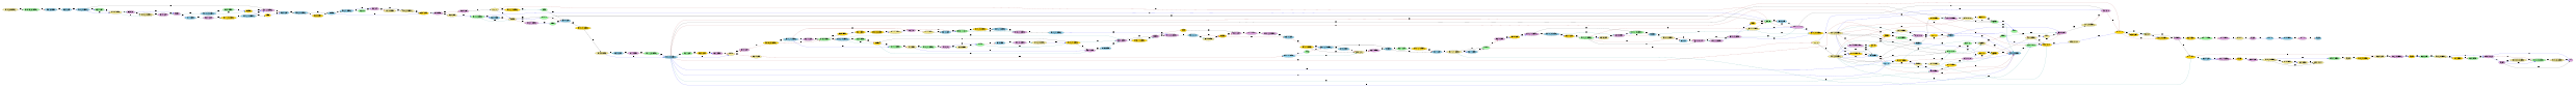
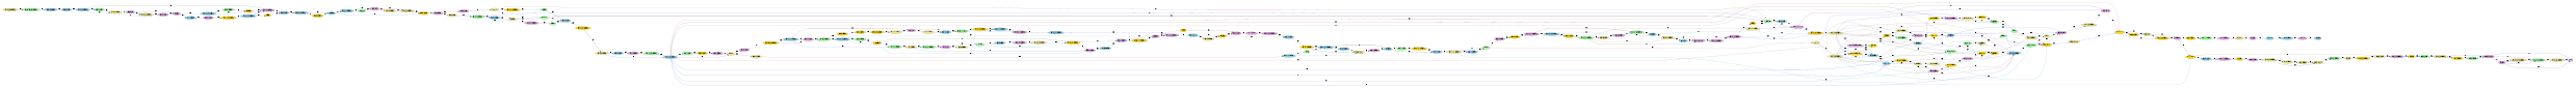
  digraph {
    fontname="Patrick Hand"
    rankdir=LR
    node [fillcolor=plum fontname="Patrick Hand" style=filled]
    edge [arrowhead=box color=brown fontname="Patrick Hand"]
    n1 [fillcolor=khaki label="str x19 , [ sp , #- address ]!"]
    n2 [fillcolor=palegreen label="stp x29 , x30 , [ sp , # address ]"]
    n3 [fillcolor=skyblue label="add x29 , sp , # address"]
    n4 [fillcolor=skyblue label="adrp x8 , symbol"]
    n5 [fillcolor=skyblue label="ldr w9 , [ x8 , # address ]"]
    n6 [fillcolor=palegreen label="adrp x8 , symbol"]
    n7 [fillcolor=khaki label="sub w10 , w9 , # address"]
    n8 [label="str w9 , [ x8 , # address ]"]
    n9 [label="cmp w10 , # 0"]
    n10 [fillcolor=khaki label="str w10 , [ x8 , # address ]"]
    n11 [fillcolor=skyblue label="adrp x9 , symbol"]
    n12 [label="b.le address"]
    n13 [label="adrp x10 , symbol"]
    n14 [fillcolor=skyblue label="mov w11 , # address"]
    n15 [fillcolor=skyblue label="ldrb w10 , [ x10 , # address ]"]
    n16 [label="adrp x12 , symbol"]
    n17 [fillcolor=palegreen label="cmp w10 , # address"]
    n18 [fillcolor=gold label="b.eq address"]
    n19 [fillcolor=gold label="strb w11 , [ x10 , # address ]"]
    n20 [fillcolor=gold label="b address"]
    n21 [fillcolor=skyblue label="strb w11 , [ x12 , # address ]"]
    n22 [fillcolor=skyblue label="ldrb w9 , [ x9 , # address ]"]
    n23 [fillcolor=gold label="adrp x8 , symbol"]
    n24 [label="cbz w0 , address"]
    n25 [label="adrp x10 , symbol"]
    n26 [fillcolor=khaki label="adrp x9 , symbol"]
    n27 [fillcolor=khaki label="mov w9 , wzr"]
    n28 [fillcolor=palegreen label="ldrb w9 , [ x9 , # address ]"]
    n29 [fillcolor=gold label="strb wzr , [ x10 , # address ]"]
    n30 [fillcolor=khaki label="b.ne address"]
    n31 [fillcolor=palegreen label="cmp w9 , # 0"]
    n32 [fillcolor=skyblue label="cmp w9 , # address"]
    n33 [fillcolor=skyblue label="ldr w9 , [ x8 , # address ]"]
    n34 [fillcolor=palegreen label="cmp w9 , # 0"]
    n35 [label="cinc w9 , w9 , lt"]
    n36 [fillcolor=khaki label="asr w9 , w9 , # address"]
    n37 [fillcolor=khaki label="str w9 , [ x8 , # address ]"]
    n38 [fillcolor=gold label="cmp w9 , # address"]
    n39 [fillcolor=skyblue label="b.ne address"]
    n40 [fillcolor=palegreen label="b address"]
    n41 [fillcolor=palegreen label="mov w9 , wzr"]
    n42 [label="str w0 , [ x8 , # address ]"]
    n43 [label="csel w9 , w12 , wzr , ne"]
    n44 [fillcolor=skyblue label="adrp x13 , symbol"]
    n45 [fillcolor=skyblue label="adrp x10 , symbol"]
    n46 [fillcolor=gold label="ldrb w10 , [ x10 , # address ]"]
    n47 [fillcolor=khaki label="tbnz w10 , # 0 , address"]
    n48 [fillcolor=palegreen label="b address"]
    n49 [fillcolor=skyblue label="ldr w8 , [ x8 , # address ]"]
    n50 [fillcolor=skyblue label="adrp x10 , symbol"]
    n51 [fillcolor=palegreen label="adrp x11 , symbol"]
    n52 [fillcolor=khaki label="b.lt address"]
    n53 [fillcolor=gold label="b.le address"]
    n54 [fillcolor=skyblue label="sub w12 , w8 , # address"]
    n55 [fillcolor=skyblue label="cmp w8 , # 0"]
    n56 [fillcolor=skyblue label="b.le address"]
    n57 [fillcolor=gold label="sub w13 , w8 , # address"]
    n58 [label="cbz w8 , address"]
    n59 [fillcolor=gold label="sdiv w8 , w9 , w8"]
    n60 [label="sub w12 , w8 , # address"]
    n61 [label="mov w11 , # address"]
    n62 [fillcolor=gold label="adrp x10 , symbol"]
    n63 [fillcolor=khaki label="adrp x12 , symbol"]
    n64 [label="adrp x13 , symbol"]
    n65 [fillcolor=khaki label="mov w12 , # address"]
    n66 [fillcolor=palegreen label="cmn w10 , # address"]
    n67 [fillcolor=palegreen label="mul w12 , w10 , w12"]
    n68 [fillcolor=khaki label="b.le address"]
    n69 [label="adrp x10 , symbol"]
    n70 [fillcolor=khaki label="b.ge address"]
    n71 [label="sdiv w12 , w12 , w13"]
    n72 [fillcolor=gold label="mov w12 , # address"]
    n73 [fillcolor=gold label="adrp x9 , symbol"]
    n74 [fillcolor=khaki label="cmp w8 , # 0"]
    n75 [fillcolor=gold label="str w8 , [ x9 , # address ]"]
    n76 [fillcolor=khaki label="sdiv w13 , w13 , w10"]
    n77 [fillcolor=palegreen label="b.ge address"]
    n78 [fillcolor=palegreen label="strb w11 , [ x10 , # address ]"]
    n79 [label="cmp w8 , # address"]
    n80 [fillcolor=skyblue label="add x12 , x12 , # address"]
    n81 [fillcolor=gold label="ldrb w15 , [ x13 , # address ]"]
    n82 [fillcolor=palegreen label="b string"]
    n83 [fillcolor=khaki label="strb w13 , [ x12 ]"]
    n84 [fillcolor=skyblue label="ldrb w14 , [ x11 , # address ]"]
    n85 [fillcolor=palegreen label="tbz w15 , # 0 , address"]
    n86 [fillcolor=skyblue label="ldrb w11 , [ x11 , # address ]"]
    n87 [label="cmp w11 , # address"]
    n88 [fillcolor=skyblue label="mov w13 , # address"]
    n89 [fillcolor=skyblue label="b.ne address"]
    n90 [fillcolor=skyblue label="adrp x11 , symbol"]
    n91 [fillcolor=palegreen label="adrp x11 , symbol"]
    n92 [label="adrp x12 , symbol"]
    n93 [label="cmp w14 , # 0"]
    n94 [fillcolor=palegreen label="eor w14 , w14 , # address"]
    n95 [fillcolor=gold label="adrp x15 , address"]
    n96 [fillcolor=skyblue label="ldr w13 , [ x10 , # address ]"]
    n97 [fillcolor=khaki label="mov w14 , # address"]
    n98 [fillcolor=palegreen label="csel x15 , x16 , x15 , ne"]
    n99 [fillcolor=khaki label="cbz w14 , address"]
    n100 [fillcolor=gold label="adrp x16 , address"]
    n101 [fillcolor=palegreen label="cmp w13 , # address"]
    n102 [fillcolor=gold label="b.ne address"]
    n103 [label="cmp w13 , # address"]
    n104 [fillcolor=gold label="add x15 , x15 , # address"]
    n105 [label="adrp x14 , symbol"]
    n106 [fillcolor=gold label="strb w15 , [ x14 , # address ]"]
    n107 [label="b.eq address"]
    n108 [fillcolor=khaki label="ldrb w11 , [ x11 , # address ]"]
    n109 [fillcolor=gold label="strb wzr , [ x11 , # address ]"]
    n110 [fillcolor=skyblue label="cmp w11 , # address"]
    n111 [fillcolor=palegreen label="b.ne address"]
    n112 [fillcolor=gold label="cbz w11 , address"]
    n113 [fillcolor=khaki label="add x16 , x16 , # address"]
    n114 [fillcolor=skyblue label="adrp x17 , symbol"]
    n115 [fillcolor=gold label="str w14 , [ x10 , # address ]"]
    n116 [label="str x15 , [ x12 , # address ]"]
    n117 [fillcolor=skyblue label="strb w14 , [ x13 , # address ]"]
    n118 [fillcolor=skyblue label="strb w14 , [ x17 , # address ]"]
    n119 [label="ldr x12 , [ x12 , # address ]"]
    n120 [fillcolor=skyblue label="ldrb w12 , [ x12 ]"]
    n121 [fillcolor=khaki label="cmp w12 , # address"]
    n122 [fillcolor=gold label="b.eq address"]
    n123 [fillcolor=skyblue label="mov w15 , # address"]
    n124 [fillcolor=palegreen label="ldr x13 , [ x12 , # address ]"]
    n125 [fillcolor=khaki label="mov w9 , wzr"]
    n126 [label="adrp x12 , symbol"]
    n127 [fillcolor=khaki label="adrp x19 , symbol"]
    n128 [fillcolor=skyblue label="adrp x19 , symbol"]
    n129 [fillcolor=khaki label="ldr w10 , [ x10 , # address ]"]
    n130 [label="sub w9 , w10 , w9"]
    n131 [fillcolor=gold label="adrp x13 , symbol"]
    n132 [label="tbnz w10 , # address , address"]
    n133 [fillcolor=skyblue label="cbz w10 , address"]
    n134 [label="sdiv w13 , w12 , w10"]
    n135 [fillcolor=skyblue label="b.eq address"]
    n136 [fillcolor=gold label="tbz w10 , # address , udiv"]
    n137 [fillcolor=palegreen label="udiv w14 , w12 , w10"]
    n138 [fillcolor=gold label="b.ge address"]
    n139 [label="ldr w14 , [ x12 , # address ]"]
    n140 [fillcolor=skyblue label="adrp x12 , symbol"]
    n141 [fillcolor=gold label="add x12 , x12 , # address"]
    n142 [label="adrp x12 , symbol"]
    n143 [label="mov w13 , # address"]
    n144 [label="strb w13 , [ x12 , # address ]"]
    n145 [fillcolor=gold label="b address"]
    n146 [label="ldrb w13 , [ x13 ]"]
    n147 [fillcolor=khaki label="cmp w13 , # address"]
    n148 [fillcolor=palegreen label="b.ne address"]
    n149 [fillcolor=gold label="cmp w8 , # 0"]
    n150 [fillcolor=gold label="cmp w8 , w13"]
    n151 [fillcolor=gold label="mov w13 , # address"]
    n152 [fillcolor=gold label="subs w9 , w9 , w12"]
    n153 [fillcolor=gold label="cmp w13 , w12"]
    n154 [fillcolor=palegreen label="cmp w14 , w13"]
    n155 [fillcolor=khaki label="mov w12 , # address"]
    n156 [fillcolor=skyblue label="ldrb w13 , [ x13 , # address ]"]
    n157 [fillcolor=palegreen label="str w14 , [ x15 , # address ]"]
    n158 [fillcolor=gold label="adrp x12 , symbol"]
    n159 [label="cmp w13 , # address"]
    n160 [fillcolor=skyblue label="b.ne address"]
    n161 [fillcolor=palegreen label="ldr w12 , [ x12 , # address ]"]
    n162 [fillcolor=khaki label="adrp x15 , symbol"]
    n163 [fillcolor=khaki label="add w12 , w12 , # address"]
    n164 [fillcolor=khaki label="add w13 , w12 , # address"]
    n165 [label="csel w12 , w13 , w12 , lt"]
    n166 [fillcolor=gold label="str w12 , [ x13 , # address ]"]
    n167 [fillcolor=skyblue label="cmp w12 , # 0"]
    n168 [label="and w12 , w12 , # address"]
    n169 [label="add w12 , w12 , # address"]
    n170 [fillcolor=khaki label="ldr w10 , [ x10 , # address ]"]
    n171 [fillcolor=gold label="ldr w13 , [ x10 , # address ]"]
    n172 [fillcolor=skyblue label="adrp x13 , address"]
    n173 [label="add x13 , x13 , # address"]
    n174 [fillcolor=khaki label="str x13 , [ x12 , # address ]"]
    n175 [fillcolor=khaki label="csel w9 , wzr , w9 , vs"]
    n176 [fillcolor=khaki label="mov w12 , # address"]
    n177 [fillcolor=gold label="b address"]
    n178 [fillcolor=khaki label="ldr w10 , [ x10 , # address ]"]
    n179 [fillcolor=palegreen label="b address"]
    n180 [fillcolor=gold label="cmp w12 , w10"]
    n181 [label="b.le address"]
    n182 [fillcolor=gold label="adrp x1 , address"]
    n183 [fillcolor=palegreen label="add x1 , x1 , # address"]
    n184 [label="mov w2 , # address"]
    n185 [label="ldr x0 , [ x19 , # address ]"]
    n186 [label="ldr x0 , [ x19 , # address ]"]
    n187 [fillcolor=palegreen label="b address"]
    n188 [fillcolor=khaki label="b address"]
    n189 [fillcolor=khaki label="mov x0 , xzr"]
    n190 [label="bl symbol"]
    n191 [fillcolor=skyblue label="mov x2 , x0"]
    n192 [fillcolor=skyblue label="mov w0 , # address"]
    n193 [label="mov w1 , wzr"]
    n194 [fillcolor=skyblue label="bl symbol"]
    n195 [fillcolor=gold label="bl symbol"]
    n196 [fillcolor=gold label="bl symbol"]
    n197 [fillcolor=palegreen label="adrp x8 , symbol"]
    n198 [fillcolor=khaki label="ldr w8 , [ x8 , # address ]"]
    n199 [fillcolor=gold label="mov w9 , # address"]
    n200 [label="csel w0 , w8 , w9 , gt"]
    n201 [fillcolor=palegreen label="cmp w8 , # address"]
    n202 [label="bl symbol"]
    n203 [fillcolor=palegreen label="str x0 , [ x19 , # address ]"]
    n204 [label=ret]
    n205 [fillcolor=khaki label="ldp x29 , x30 , [ sp , # address ]"]
    n206 [fillcolor=khaki label="ldr x19 , [ sp ] , # address"]
    n207 [label="adrp x8 , symbol"]
    n208 [fillcolor=khaki label="ldrsw x8 , [ x8 , # address ]"]
    n209 [fillcolor=khaki label="mov w9 , # address"]
    n210 [fillcolor=khaki label="csel x8 , x8 , x9 , hi"]
    n211 [fillcolor=khaki label="cmp x8 , # address"]
    n212 [fillcolor=palegreen label="add x0 , x8 , # address"]
    n213 [fillcolor=khaki label="bl symbol"]
    n214 [fillcolor=gold label="str x0 , [ x19 , # address ]"]
    n1 -> n2 [color=black label=CFG]
    n2 -> n3 [label=CFG]
    n3 -> n4 [arrowhead=odot color=black label=CFG]
    n4 -> n5 [arrowhead=odot color=blue label=CFG]
    n5 -> n6 [color=blue label=CFG]
    n5 -> n7 [color=blue label=DFG]
    n5 -> n8 [arrowhead=odot color=black label=DFG]
    n6 -> n7 [arrowhead=odot color=blue label=CFG]
    n7 -> n9 [color=teal label=DFG]
    n7 -> n10 [color=teal label=DFG]
    n8 -> n11 [label=CFG]
    n9 -> n10 [color=black label=CFG]
    n9 -> n12 [color=blue label=DFG]
    n10 -> n13 [arrowhead=odot color=black label=CFG]
    n11 -> n22 [color=black label=CFG]
    n12 -> n14 [arrowhead=odot color=blue label=CFG]
    n12 -> n15 [arrowhead=odot color=teal label=CFG]
    n13 -> n12 [color=teal label=CFG]
    n14 -> n16 [arrowhead=odot color=teal label=CFG]
    n15 -> n17 [arrowhead=odot color=teal label=CFG]
    n15 -> n18 [color=teal label=DFG]
    n16 -> n19 [color=black label=CFG]
    n17 -> n18 [color=blue label=CFG]
    n18 -> n8 [color=blue label=CFG]
    n18 -> n20 [color=black label=CFG]
    n19 -> n21 [arrowhead=odot color=teal label=CFG]
    n20 -> n11 [color=blue label=CFG]
    n21 -> n8 [color=blue label=CFG]
    n22 -> n38 [arrowhead=odot label=CFG]
    n22 -> n39 [color=black label=DFG]
    n23 -> n24 [color=teal label=CFG]
    n24 -> n25 [label=CFG]
    n24 -> n26 [arrowhead=odot color=black label=CFG]
    n25 -> n27 [color=black label=CFG]
    n26 -> n28 [color=blue label=CFG]
    n27 -> n29 [arrowhead=odot label=CFG]
    n27 -> n30 [color=blue label=DFG]
    n27 -> n31 [arrowhead=odot label=DFG]
    n28 -> n30 [arrowhead=odot color=teal label=DFG]
    n28 -> n31 [arrowhead=odot color=blue label=DFG]
    n28 -> n32 [color=blue label=CFG]
    n29 -> n40 [color=teal label=CFG]
    n30 -> n41 [arrowhead=odot color=black label=CFG]
    n30 -> n42 [arrowhead=odot label=CFG]
    n31 -> n43 [label=DFG]
    n31 -> n44 [label=CFG]
    n32 -> n30 [arrowhead=odot label=CFG]
    n33 -> n34 [arrowhead=odot color=teal label=CFG]
    n33 -> n35 [color=blue label=DFG]
    n34 -> n35 [arrowhead=odot label=CFG]
    n35 -> n36 [label=DFG]
    n35 -> n37 [color=black label=DFG]
    n36 -> n37 [arrowhead=odot color=black label=DFG]
    n37 -> n23 [color=black label=CFG]
    n38 -> n39 [arrowhead=odot color=teal label=CFG]
    n39 -> n23 [arrowhead=odot color=blue label=CFG]
    n39 -> n33 [color=black label=CFG]
    n40 -> n45 [arrowhead=odot color=black label=CFG]
    n41 -> n30 [arrowhead=odot color=blue label=DFG]
    n41 -> n31 [arrowhead=odot color=black label=DFG]
    n41 -> n45 [label=CFG]
    n42 -> n48 [arrowhead=odot color=blue label=CFG]
    n43 -> n130 [arrowhead=odot color=black label=DFG]
    n43 -> n166 [color=blue label=CFG]
    n44 -> n43 [arrowhead=odot color=teal label=CFG]
    n45 -> n46 [arrowhead=odot color=black label=CFG]
    n46 -> n47 [color=black label=DFG]
    n47 -> n49 [color=blue label=CFG]
    n47 -> n50 [color=teal label=CFG]
    n48 -> n45 [arrowhead=odot color=blue label=CFG]
    n49 -> n51 [arrowhead=odot color=teal label=CFG]
    n49 -> n52 [color=blue label=DFG]
    n49 -> n53 [arrowhead=odot label=DFG]
    n49 -> n54 [color=blue label=DFG]
    n49 -> n55 [arrowhead=odot color=blue label=DFG]
    n49 -> n56 [label=DFG]
    n49 -> n57 [arrowhead=odot color=blue label=DFG]
    n49 -> n58 [color=teal label=DFG]
    n49 -> n59 [arrowhead=odot label=DFG]
    n49 -> n60 [color=black label=DFG]
    n50 -> n61 [arrowhead=odot color=black label=CFG]
    n51 -> n62 [arrowhead=odot label=CFG]
    n52 -> n63 [label=CFG]
    n52 -> n64 [label=CFG]
    n53 -> n65 [arrowhead=odot color=blue label=CFG]
    n53 -> n66 [label=CFG]
    n54 -> n67 [color=teal label=DFG]
    n55 -> n57 [arrowhead=odot color=teal label=CFG]
    n55 -> n68 [arrowhead=odot color=black label=DFG]
    n56 -> n54 [arrowhead=odot color=blue label=CFG]
    n56 -> n69 [arrowhead=odot color=blue label=CFG]
    n57 -> n68 [color=blue label=CFG]
    n57 -> n70 [color=teal label=DFG]
    n57 -> n71 [arrowhead=odot label=DFG]
    n58 -> n54 [label=CFG]
    n58 -> n72 [color=black label=CFG]
    n59 -> n73 [color=black label=CFG]
    n59 -> n74 [color=teal label=DFG]
    n59 -> n75 [arrowhead=odot label=DFG]
    n60 -> n76 [arrowhead=odot label=CFG]
    n60 -> n77 [arrowhead=odot color=black label=DFG]
    n61 -> n78 [arrowhead=odot label=CFG]
    n62 -> n79 [color=blue label=CFG]
    n63 -> n80 [label=CFG]
    n64 -> n81 [arrowhead=odot label=CFG]
    n65 -> n134 [color=black label=CFG]
    n65 -> n152 [arrowhead=odot color=blue label=DFG]
    n66 -> n135 [arrowhead=odot color=black label=CFG]
    n67 -> n69 [label=CFG]
    n67 -> n152 [color=blue label=DFG]
    n68 -> n58 [color=blue label=CFG]
    n68 -> n176 [arrowhead=odot color=teal label=CFG]
    n69 -> n178 [color=black label=CFG]
    n70 -> n54 [label=CFG]
    n70 -> n179 [label=CFG]
    n71 -> n138 [arrowhead=odot label=DFG]
    n71 -> n180 [arrowhead=odot color=teal label=CFG]
    n72 -> n71 [arrowhead=odot color=teal label=CFG]
    n73 -> n74 [arrowhead=odot color=blue label=CFG]
    n74 -> n75 [color=blue label=CFG]
    n74 -> n181 [color=black label=DFG]
    n75 -> n181 [arrowhead=odot label=CFG]
    n76 -> n77 [arrowhead=odot color=black label=DFG]
    n76 -> n153 [arrowhead=odot color=black label=CFG]
    n77 -> n54 [color=teal label=CFG]
    n77 -> n187 [color=blue label=CFG]
    n78 -> n49 [arrowhead=odot color=blue label=CFG]
    n79 -> n52 [label=CFG]
    n80 -> n82 [arrowhead=odot color=blue label=CFG]
    n80 -> n83 [color=teal label=DFG]
    n81 -> n84 [color=teal label=CFG]
    n81 -> n85 [label=DFG]
    n82 -> n86 [label=CFG]
    n83 -> n87 [label=CFG]
    n84 -> n92 [arrowhead=odot color=blue label=CFG]
    n84 -> n93 [label=DFG]
    n84 -> n94 [color=blue label=DFG]
    n85 -> n95 [arrowhead=odot color=black label=CFG]
    n85 -> n96 [label=CFG]
    n86 -> n88 [arrowhead=odot color=teal label=CFG]
    n86 -> n89 [arrowhead=odot color=black label=DFG]
    n87 -> n89 [color=teal label=CFG]
    n88 -> n83 [label=CFG]
    n89 -> n90 [color=black label=CFG]
    n89 -> n91 [arrowhead=odot label=CFG]
    n90 -> n108 [arrowhead=odot color=blue label=CFG]
    n91 -> n109 [arrowhead=odot color=black label=CFG]
    n92 -> n85 [color=black label=CFG]
    n93 -> n97 [arrowhead=odot label=CFG]
    n93 -> n98 [arrowhead=odot label=DFG]
    n94 -> n99 [label=DFG]
    n95 -> n100 [arrowhead=odot color=blue label=CFG]
    n96 -> n101 [arrowhead=odot color=black label=CFG]
    n96 -> n102 [arrowhead=odot color=teal label=DFG]
    n96 -> n103 [color=teal label=DFG]
    n97 -> n114 [color=black label=CFG]
    n98 -> n115 [arrowhead=odot color=teal label=CFG]
    n98 -> n116 [arrowhead=odot color=teal label=DFG]
    n99 -> n105 [arrowhead=odot color=blue label=CFG]
    n99 -> n124 [color=teal label=CFG]
    n100 -> n104 [arrowhead=odot color=teal label=CFG]
    n101 -> n102 [label=CFG]
    n102 -> n94 [arrowhead=odot color=blue label=CFG]
    n102 -> n105 [arrowhead=odot color=teal label=CFG]
    n103 -> n106 [arrowhead=odot color=blue label=CFG]
    n103 -> n107 [arrowhead=odot color=black label=DFG]
    n104 -> n113 [color=blue label=CFG]
    n105 -> n123 [arrowhead=odot color=black label=CFG]
    n106 -> n107 [color=teal label=CFG]
    n107 -> n119 [color=black label=CFG]
    n107 -> n145 [arrowhead=odot label=CFG]
    n108 -> n110 [color=blue label=CFG]
    n108 -> n111 [arrowhead=odot color=black label=DFG]
    n108 -> n112 [arrowhead=odot color=teal label=DFG]
    n109 -> n90 [label=CFG]
    n110 -> n111 [color=black label=CFG]
    n111 -> n125 [label=CFG]
    n111 -> n126 [label=CFG]
    n112 -> n127 [arrowhead=odot label=CFG]
    n112 -> n128 [color=teal label=CFG]
    n113 -> n93 [arrowhead=odot color=blue label=CFG]
    n114 -> n98 [color=blue label=CFG]
    n115 -> n117 [color=black label=CFG]
    n116 -> n118 [arrowhead=odot color=black label=CFG]
    n117 -> n116 [color=teal label=CFG]
    n118 -> n119 [color=blue label=CFG]
    n119 -> n120 [arrowhead=odot color=teal label=DFG]
    n120 -> n121 [color=teal label=CFG]
    n120 -> n122 [label=DFG]
    n121 -> n122 [label=CFG]
    n122 -> n140 [label=CFG]
    n122 -> n142 [label=CFG]
    n123 -> n103 [color=teal label=CFG]
    n124 -> n146 [color=black label=DFG]
    n125 -> n129 [arrowhead=odot color=black label=CFG]
    n125 -> n130 [arrowhead=odot color=blue label=DFG]
    n126 -> n131 [color=blue label=CFG]
    n127 -> n185 [color=black label=CFG]
    n128 -> n186 [color=blue label=CFG]
    n129 -> n67 [color=teal label=DFG]
    n129 -> n76 [arrowhead=odot label=DFG]
    n129 -> n132 [arrowhead=odot color=blue label=DFG]
    n129 -> n133 [arrowhead=odot color=blue label=DFG]
    n129 -> n134 [arrowhead=odot color=teal label=DFG]
    n129 -> n135 [arrowhead=odot color=black label=DFG]
    n129 -> n136 [color=blue label=DFG]
    n129 -> n137 [color=black label=DFG]
    n129 -> n138 [arrowhead=odot color=teal label=DFG]
    n130 -> n59 [arrowhead=odot label=DFG]
    n131 -> n139 [color=blue label=CFG]
    n132 -> n133 [color=black label=CFG]
    n132 -> n149 [color=teal label=CFG]
    n133 -> n54 [label=CFG]
    n133 -> n55 [arrowhead=odot label=CFG]
    n134 -> n56 [label=DFG]
    n134 -> n150 [arrowhead=odot color=blue label=CFG]
    n135 -> n54 [color=blue label=CFG]
    n135 -> n151 [arrowhead=odot color=black label=CFG]
    n136 -> n133 [arrowhead=odot label=CFG]
    n136 -> n149 [color=teal label=CFG]
    n137 -> n70 [color=teal label=DFG]
    n137 -> n154 [arrowhead=odot label=CFG]
    n138 -> n54 [label=CFG]
    n138 -> n155 [arrowhead=odot color=black label=CFG]
    n139 -> n156 [arrowhead=odot color=black label=CFG]
    n139 -> n157 [arrowhead=odot color=black label=DFG]
    n140 -> n141 [arrowhead=odot label=CFG]
    n141 -> n83 [color=black label=DFG]
    n141 -> n86 [arrowhead=odot color=blue label=CFG]
    n142 -> n143 [arrowhead=odot label=CFG]
    n143 -> n144 [arrowhead=odot color=black label=CFG]
    n144 -> n140 [color=teal label=CFG]
    n145 -> n142 [color=black label=CFG]
    n146 -> n147 [color=teal label=CFG]
    n146 -> n148 [color=blue label=DFG]
    n147 -> n148 [arrowhead=odot color=teal label=CFG]
    n148 -> n171 [arrowhead=odot color=teal label=CFG]
    n148 -> n172 [label=CFG]
    n149 -> n53 [label=CFG]
    n150 -> n56 [arrowhead=odot color=black label=CFG]
    n151 -> n60 [color=teal label=CFG]
    n152 -> n175 [arrowhead=odot color=blue label=DFG]
    n153 -> n77 [color=black label=CFG]
    n154 -> n70 [arrowhead=odot color=black label=CFG]
    n155 -> n152 [color=black label=DFG]
    n155 -> n188 [color=blue label=CFG]
    n156 -> n158 [color=blue label=CFG]
    n156 -> n159 [color=teal label=DFG]
    n157 -> n160 [arrowhead=odot label=CFG]
    n158 -> n161 [arrowhead=odot color=black label=CFG]
    n159 -> n157 [color=blue label=CFG]
    n159 -> n160 [arrowhead=odot label=DFG]
    n160 -> n163 [color=teal label=CFG]
    n160 -> n164 [arrowhead=odot color=teal label=CFG]
    n161 -> n162 [color=blue label=CFG]
    n161 -> n163 [arrowhead=odot label=DFG]
    n161 -> n164 [arrowhead=odot label=DFG]
    n161 -> n165 [color=black label=DFG]
    n162 -> n159 [arrowhead=odot color=teal label=CFG]
    n163 -> n31 [label=CFG]
    n163 -> n43 [color=blue label=DFG]
    n163 -> n166 [color=teal label=DFG]
    n164 -> n165 [label=DFG]
    n164 -> n167 [label=CFG]
    n165 -> n168 [color=teal label=DFG]
    n165 -> n169 [color=black label=DFG]
    n166 -> n170 [arrowhead=odot label=CFG]
    n167 -> n165 [arrowhead=odot color=black label=CFG]
    n168 -> n169 [arrowhead=odot color=blue label=DFG]
    n169 -> n43 [arrowhead=odot color=teal label=DFG]
    n169 -> n166 [arrowhead=odot color=blue label=DFG]
    n169 -> n177 [color=blue label=CFG]
    n170 -> n67 [arrowhead=odot label=DFG]
    n170 -> n76 [arrowhead=odot color=blue label=DFG]
    n170 -> n132 [arrowhead=odot label=DFG]
    n170 -> n133 [arrowhead=odot color=black label=DFG]
    n170 -> n134 [color=teal label=DFG]
    n170 -> n135 [label=DFG]
    n170 -> n136 [color=blue label=DFG]
    n170 -> n137 [arrowhead=odot color=black label=DFG]
    n170 -> n138 [color=black label=DFG]
    n171 -> n102 [color=black label=DFG]
    n171 -> n103 [color=teal label=DFG]
    n171 -> n105 [color=black label=CFG]
    n172 -> n173 [arrowhead=odot color=teal label=CFG]
    n173 -> n174 [color=teal label=CFG]
    n174 -> n171 [color=blue label=CFG]
    n175 -> n59 [arrowhead=odot color=blue label=DFG]
    n176 -> n137 [color=teal label=CFG]
    n176 -> n152 [arrowhead=odot color=teal label=DFG]
    n177 -> n31 [arrowhead=odot label=CFG]
    n178 -> n130 [arrowhead=odot label=DFG]
    n179 -> n69 [color=teal label=CFG]
    n180 -> n138 [color=teal label=CFG]
    n181 -> n112 [color=black label=CFG]
    n181 -> n182 [arrowhead=odot color=teal label=CFG]
    n182 -> n183 [color=black label=CFG]
    n183 -> n184 [label=CFG]
    n184 -> n189 [arrowhead=odot color=blue label=CFG]
    n185 -> n195 [color=blue label=DFG]
    n186 -> n196 [label=DFG]
    n187 -> n155 [label=CFG]
    n188 -> n69 [color=black label=CFG]
    n189 -> n190 [arrowhead=odot color=black label=CFG]
    n190 -> n191 [arrowhead=odot color=blue label=DFG]
    n191 -> n192 [color=blue label=CFG]
    n192 -> n193 [label=CFG]
    n193 -> n194 [label=CFG]
    n195 -> n197 [color=blue label=CFG]
    n196 -> n207 [arrowhead=odot color=blue label=CFG]
    n197 -> n198 [color=teal label=CFG]
    n198 -> n199 [color=black label=CFG]
    n198 -> n200 [color=blue label=DFG]
    n199 -> n201 [label=CFG]
    n200 -> n202 [arrowhead=odot color=blue label=DFG]
    n200 -> n203 [arrowhead=odot label=DFG]
    n200 -> n204 [arrowhead=odot color=blue label=DFG]
    n201 -> n200 [color=teal label=CFG]
    n202 -> n203 [color=blue label=DFG]
    n202 -> n204 [color=black label=DFG]
    n202 -> n205 [arrowhead=odot color=blue label=CFG]
    n203 -> n206 [arrowhead=odot label=CFG]
    n205 -> n203 [label=CFG]
    n206 -> n204 [color=blue label=CFG]
    n207 -> n208 [color=teal label=CFG]
    n208 -> n209 [color=black label=CFG]
    n208 -> n210 [color=black label=DFG]
    n209 -> n211 [color=blue label=CFG]
-   n208 -> n212 [color=blue label=DFG]
+   n210 -> n212 [color=blue label=DFG]
    n211 -> n210 [color=black label=CFG]
    n212 -> n213 [arrowhead=odot label=DFG]
    n213 -> n214 [arrowhead=odot color=teal label=DFG]
    n214 -> n127 [arrowhead=odot label=CFG]
  }
